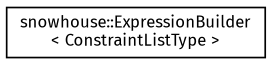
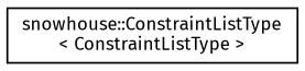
  digraph {
    rankdir=TB
    fontname="Fira Sans"
-   n1 [color=black fillcolor=white fontname="Fira Sans" fontsize=10 height=0.2 label="snowhouse::ExpressionBuilder\l\< ConstraintListType \>" shape=record style=filled width=0.4]
+   n1 [color=black fillcolor=white fontname="Fira Sans" fontsize=10 height=0.2 label="snowhouse::ConstraintListType\l\< ConstraintListType \>" shape=record style=filled width=0.4]
  }
